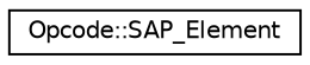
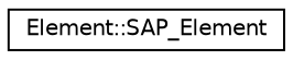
  digraph {
    rankdir=LR
-   n1 [color=black fillcolor=white fontname=Helvetica fontsize=10 height=0.2 label="Opcode::SAP_Element" shape=record style=filled width=0.4]
+   n1 [color=black fillcolor=white fontname=Helvetica fontsize=10 height=0.2 label="Element::SAP_Element" shape=record style=filled width=0.4]
  }
